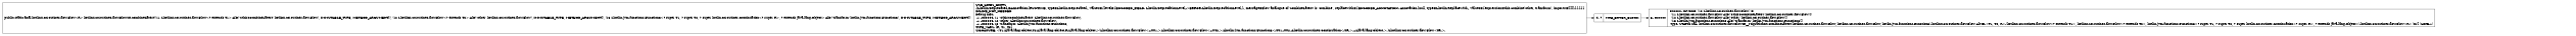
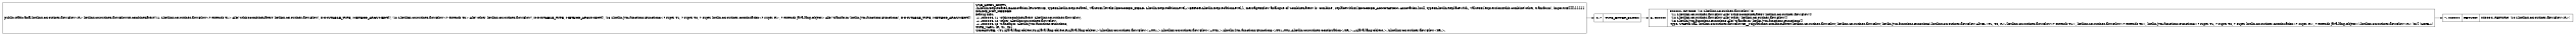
  digraph {
    rankdir=LR
    node [shape=record]
-   n1 [label="{4\:\ ?|MTH_ENTER_BLOCK\l}"]
+   n1 [label="{4\:\ ?|TYPE_ENTER_BLOCK\l}"]
    n2 [label="{6\:\ 0x0000|0x0000: INVOKE  (r0 I:kotlinx.coroutines.flow.Flow) = \l  (r1 I:kotlinx.coroutines.flow.Flow A[D('$this$combineLatest' kotlinx.coroutines.flow.Flow)])\l  (r2 I:kotlinx.coroutines.flow.Flow A[D('other' kotlinx.coroutines.flow.Flow)])\l  (r3 I:kotlin.jvm.functions.Function3 A[D('transform' kotlin.jvm.functions.Function3)])\l type: STATIC call: kotlinx.coroutines.flow.FlowKt__MigrationKt.combineLatest(kotlinx.coroutines.flow.Flow, kotlinx.coroutines.flow.Flow, kotlin.jvm.functions.Function3):kotlinx.coroutines.flow.Flow A[MD:\<T1, T2, R\>:(kotlinx.coroutines.flow.Flow\<? extends T1\>, kotlinx.coroutines.flow.Flow\<? extends T2\>, kotlin.jvm.functions.Function3\<? super T1, ? super T2, ? super kotlin.coroutines.Continuation\<? super R\>, ? extends java.lang.Object\>):kotlinx.coroutines.flow.Flow\<R\> (m)] (LINE:1)\l}"]
+   n3 [label="{7\:\ 0x0004|RETURN\l|0x0004: RETURN  (r0 I:kotlinx.coroutines.flow.Flow\<R\>) \l}"]
    n4 [label="{public static final kotlinx.coroutines.flow.Flow\<R\> kotlinx.coroutines.flow.FlowKt.combineLatest((r1 I:kotlinx.coroutines.flow.Flow\<? extends T1\> A[D('$this$combineLatest' kotlinx.coroutines.flow.Flow), IMMUTABLE_TYPE, METHOD_ARGUMENT]), (r2 I:kotlinx.coroutines.flow.Flow\<? extends T2\> A[D('other' kotlinx.coroutines.flow.Flow), IMMUTABLE_TYPE, METHOD_ARGUMENT]), (r3 I:kotlin.jvm.functions.Function3\<? super T1, ? super T2, ? super kotlin.coroutines.Continuation\<? super R\>, ? extends java.lang.Object\> A[D('transform' kotlin.jvm.functions.Function3), IMMUTABLE_TYPE, METHOD_ARGUMENT]))  | USE_LINES_HINTS\l\{Lkotlin\/Deprecated;=Annotation\{RUNTIME, type=Lkotlin\/Deprecated;, values=\{level=\{ENCODED_FIELD: Lkotlin\/DeprecationLevel;\-\>ERROR:Lkotlin\/DeprecationLevel;\}, message=Flow analogue of 'combineLatest' is 'combine', replaceWith=\{ENCODED_ANNOTATION: Annotation\{null, type=Lkotlin\/ReplaceWith;, values=\{expression=this.combine(other, transform), imports=[[]]\}\}\}\}\}\}\lINLINE_NOT_NEEDED\lDebug Info:\l  \-1 \-0x0004: r1 '$this$combineLatest' Lkotlinx\/coroutines\/flow\/Flow;\l  \-1 \-0x0004: r2 'other' Lkotlinx\/coroutines\/flow\/Flow;\l  \-1 \-0x0004: r3 'transform' Lkotlin\/jvm\/functions\/Function3;\lTYPE_VARS: [R, T1, T2]\lSIGNATURE: \<T1:Ljava\/lang\/Object;T2:Ljava\/lang\/Object;R:Ljava\/lang\/Object;\>(Lkotlinx\/coroutines\/flow\/Flow\<+TT1;\>;Lkotlinx\/coroutines\/flow\/Flow\<+TT2;\>;Lkotlin\/jvm\/functions\/Function3\<\-TT1;\-TT2;\-Lkotlin\/coroutines\/Continuation\<\-TR;\>;+Ljava\/lang\/Object;\>;)Lkotlinx\/coroutines\/flow\/Flow\<TR;\>;\l}"]
    n1 -> n2
+   n2 -> n3
    n4 -> n1
  }
